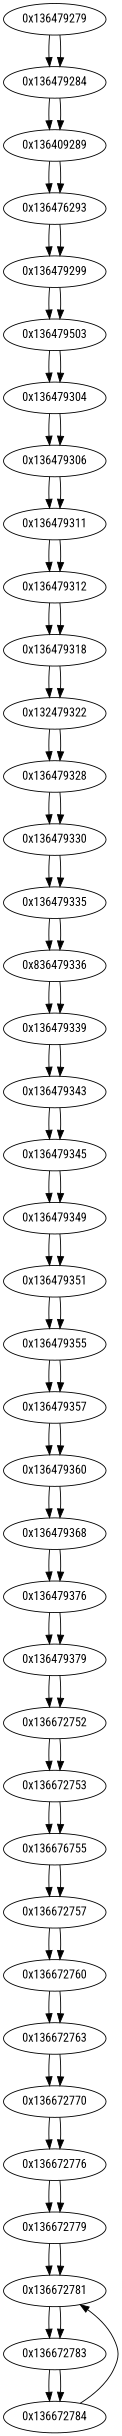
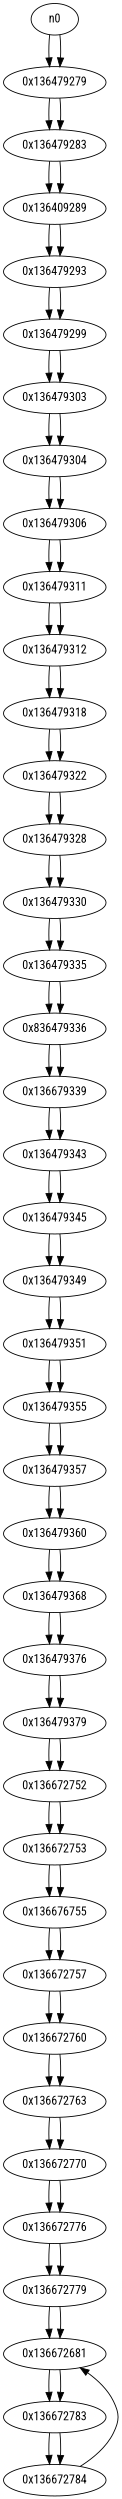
  digraph {
    fontname="Roboto Condensed"
    node [fontname="Roboto Condensed"]
    edge [fontname="Roboto Condensed"]
    n1 [label="0x136479279"]
-   n2 [label="0x136479284"]
+   n2 [label="0x136479283"]
    n3 [label="0x136409289"]
-   n4 [label="0x136476293"]
+   n4 [label="0x136479293"]
    n5 [label="0x136479299"]
-   n6 [label="0x136479503"]
+   n6 [label="0x136479303"]
    n7 [label="0x136479304"]
    n8 [label="0x136479306"]
    n9 [label="0x136479311"]
    n10 [label="0x136479312"]
    n11 [label="0x136479318"]
-   n12 [label="0x132479322"]
+   n12 [label="0x136479322"]
    n13 [label="0x136479328"]
    n14 [label="0x136479330"]
    n15 [label="0x136479335"]
+   n0
    n16 [label="0x836479336"]
-   n17 [label="0x136479339"]
+   n17 [label="0x136679339"]
    n18 [label="0x136479343"]
    n19 [label="0x136479345"]
    n20 [label="0x136479349"]
    n21 [label="0x136479351"]
    n22 [label="0x136479355"]
    n23 [label="0x136479357"]
    n24 [label="0x136479360"]
    n25 [label="0x136479368"]
    n26 [label="0x136479376"]
    n27 [label="0x136479379"]
    n28 [label="0x136672752"]
    n29 [label="0x136672753"]
    n30 [label="0x136676755"]
    n31 [label="0x136672757"]
    n32 [label="0x136672760"]
    n33 [label="0x136672763"]
    n34 [label="0x136672770"]
    n35 [label="0x136672776"]
    n36 [label="0x136672779"]
-   n37 [label="0x136672781"]
+   n37 [label="0x136672681"]
    n38 [label="0x136672783"]
    n39 [label="0x136672784"]
    n1 -> n2
    n1 -> n2
    n2 -> n3
    n2 -> n3
    n3 -> n4
    n3 -> n4
    n4 -> n5
    n4 -> n5
    n5 -> n6
    n5 -> n6
    n6 -> n7
    n6 -> n7
    n7 -> n8
    n7 -> n8
    n8 -> n9
    n8 -> n9
    n9 -> n10
    n9 -> n10
    n10 -> n11
    n10 -> n11
    n11 -> n12
    n11 -> n12
    n12 -> n13
    n12 -> n13
    n13 -> n14
    n13 -> n14
    n14 -> n15
    n14 -> n15
    n15 -> n16
    n15 -> n16
+   n0 -> n1
+   n0 -> n1
    n16 -> n17
    n16 -> n17
    n17 -> n18
    n17 -> n18
    n18 -> n19
    n18 -> n19
    n19 -> n20
    n19 -> n20
    n20 -> n21
    n20 -> n21
    n21 -> n22
    n21 -> n22
    n22 -> n23
    n22 -> n23
    n23 -> n24
    n23 -> n24
    n24 -> n25
    n24 -> n25
    n25 -> n26
    n25 -> n26
    n26 -> n27
    n26 -> n27
    n27 -> n28
    n27 -> n28
    n28 -> n29
    n28 -> n29
    n29 -> n30
    n29 -> n30
    n30 -> n31
    n30 -> n31
    n31 -> n32
    n31 -> n32
    n32 -> n33
    n32 -> n33
    n33 -> n34
    n33 -> n34
    n34 -> n35
    n34 -> n35
    n35 -> n36
    n35 -> n36
    n36 -> n37
    n36 -> n37
    n37 -> n38
    n37 -> n38
    n38 -> n39
    n38 -> n39
    n39 -> n37
  }
